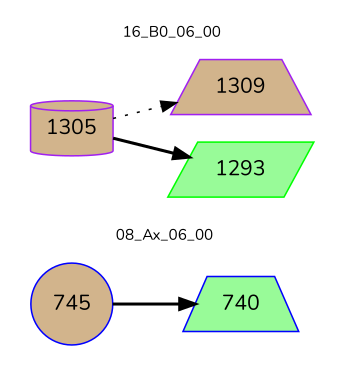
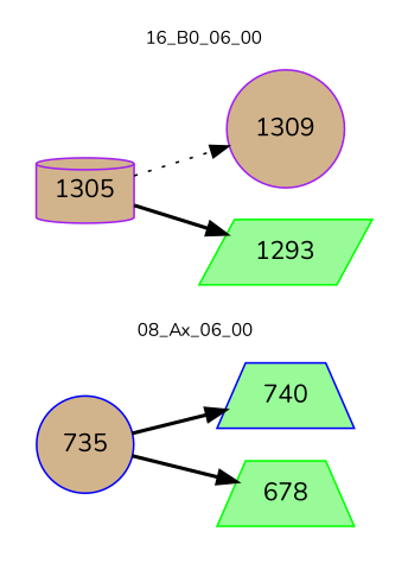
  digraph {
    fontname=Nunito
    rankdir=LR
    node [color=blue fillcolor=tan fontname=Nunito shape=circle style=filled]
    edge [color=black fontname=Nunito style=bold]
-   n1 [label=745]
+   n1 [label=735]
+   n2 [color=green fillcolor=palegreen label=678 shape=trapezium]
    n3 [fillcolor=palegreen label=740 shape=trapezium]
    n4 [color=purple label=1305 shape=cylinder]
    n5 [color=green fillcolor=palegreen label=1293 shape=parallelogram]
-   n6 [color=purple label=1309 shape=trapezium]
+   n6 [color=purple label=1309]
    subgraph cluster_1 {
      color=white
      fontsize=10
      label="08_Ax_06_00"
      n1
+     n2
      n3
    }
    subgraph cluster_2 {
      color=white
      fontsize=10
      label="16_B0_06_00"
      n4
      n5
      n6
    }
+   n1 -> n2
    n1 -> n3
    n4 -> n5
    n4 -> n6 [style=dotted]
  }
